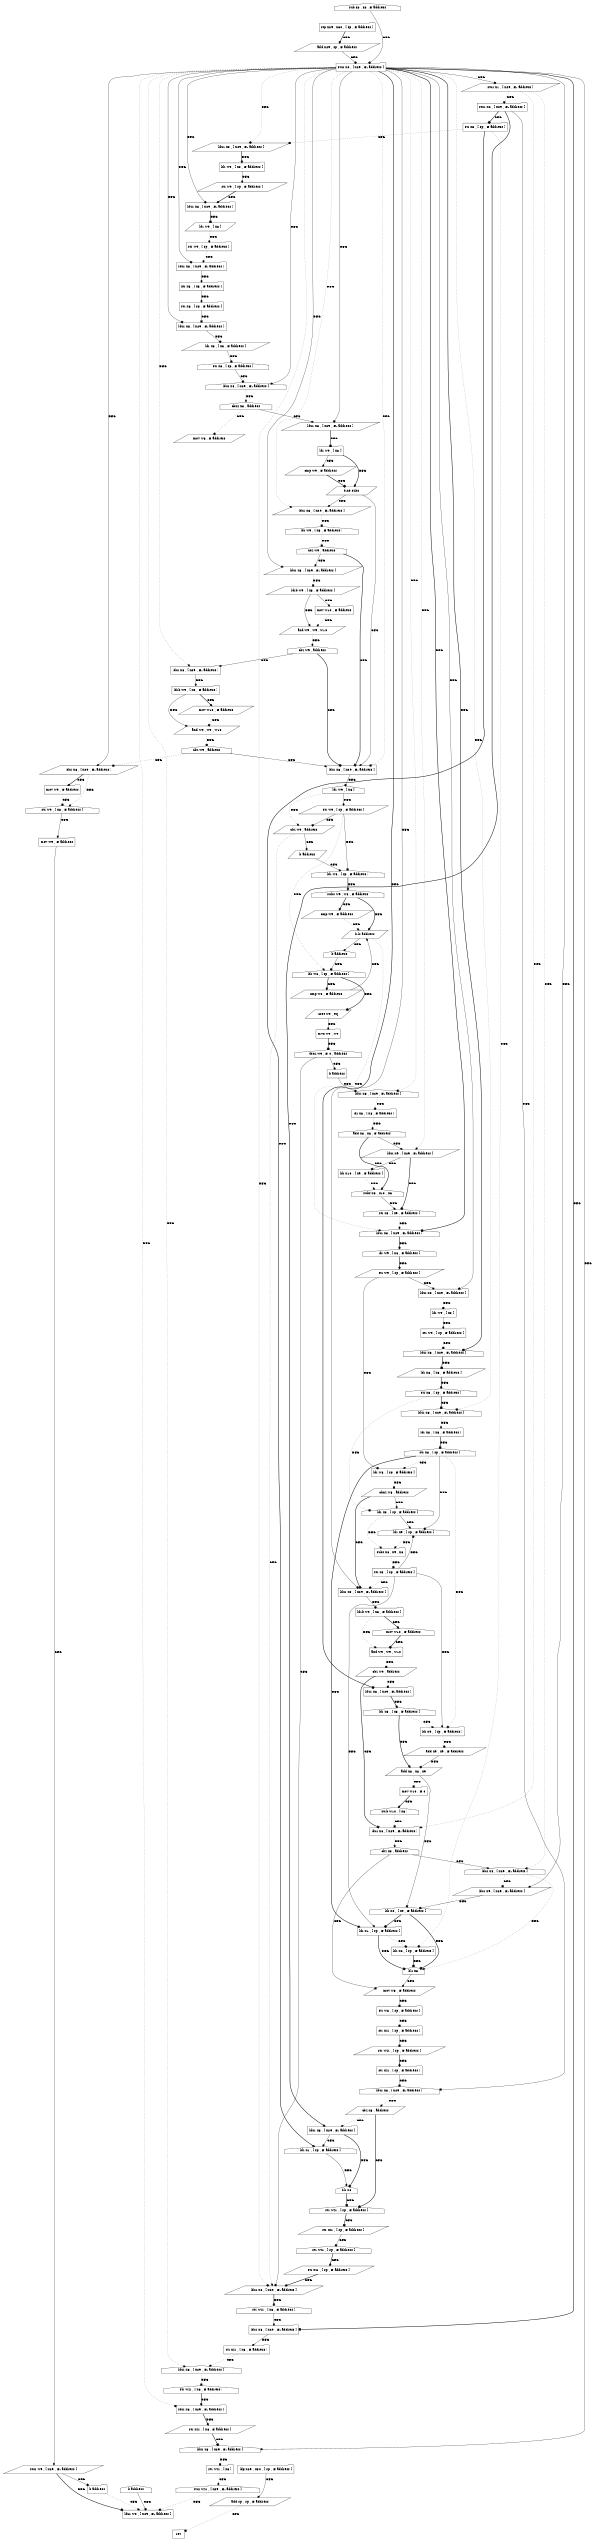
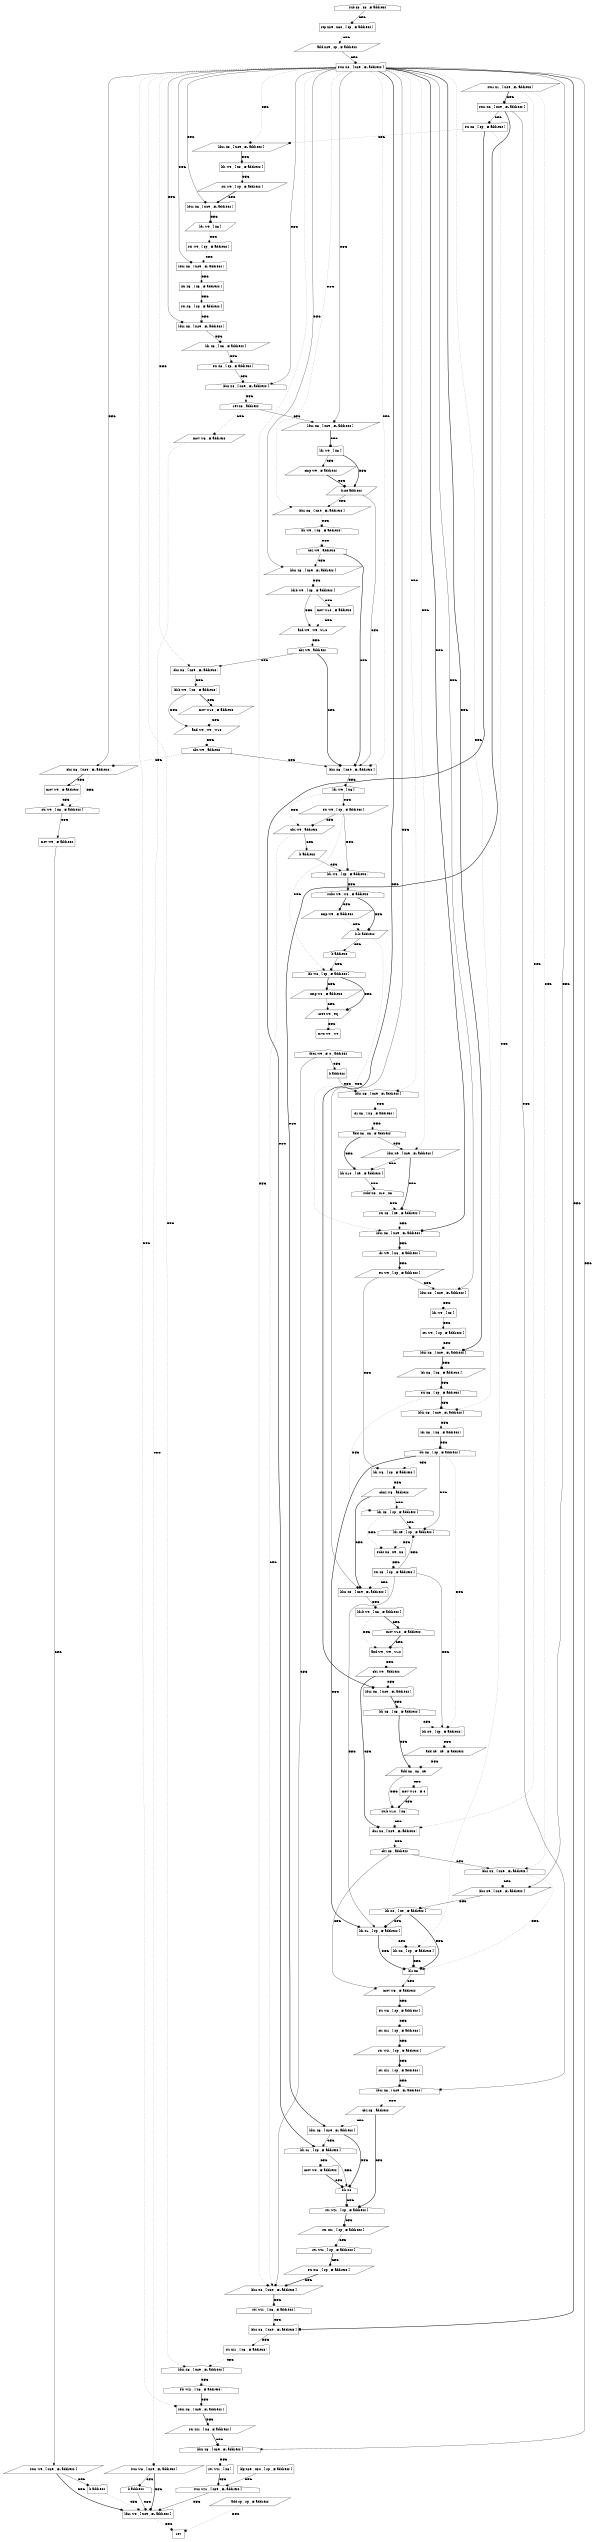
  digraph {
    node [shape=folder]
    edge [arrowhead=box style=solid]
    n1 [label="sub sp , sp , # address" shape=house]
    n2 [label="stp x29 , x30 , [ sp , # address ]"]
    n3 [label="add x29 , sp , # address" shape=parallelogram]
    n4 [label="stur x0 , [ x29 , #- address ]"]
    n5 [label="stur x1 , [ x29 , #- address ]" shape=parallelogram]
    n6 [label="ldur x8 , [ x29 , #- address ]" shape=parallelogram]
    n7 [label="ldur x8 , [ x29 , #- address ]"]
    n8 [label="ldur x8 , [ x29 , #- address ]"]
    n9 [label="ldur x8 , [ x29 , #- address ]"]
    n10 [label="ldur x8 , [ x29 , #- address ]" shape=house]
    n11 [label="ldur x8 , [ x29 , #- address ]" shape=parallelogram]
    n12 [label="ldur x8 , [ x29 , #- address ]"]
    n13 [label="ldur x8 , [ x29 , #- address ]" shape=parallelogram]
    n14 [label="ldur x8 , [ x29 , #- address ]" shape=parallelogram]
    n15 [label="ldur x8 , [ x29 , #- address ]" shape=parallelogram]
    n16 [label="ldur x8 , [ x29 , #- address ]"]
    n17 [label="ldur x8 , [ x29 , #- address ]" shape=house]
    n18 [label="ldur x8 , [ x29 , #- address ]"]
    n19 [label="ldur x8 , [ x29 , #- address ]" shape=house]
    n20 [label="ldur x8 , [ x29 , #- address ]"]
    n21 [label="ldur x8 , [ x29 , #- address ]" shape=house]
    n22 [label="ldur x8 , [ x29 , #- address ]" shape=parallelogram]
    n23 [label="ldur x8 , [ x29 , #- address ]"]
    n24 [label="ldur x8 , [ x29 , #- address ]" shape=house]
    n25 [label="ldur x8 , [ x29 , #- address ]" shape=house]
    n26 [label="ldur x8 , [ x29 , #- address ]"]
    n27 [label="ldur x8 , [ x29 , #- address ]"]
    n28 [label="ldur x8 , [ x29 , #- address ]" shape=house]
    n29 [label="ldur x9 , [ x29 , #- address ]" shape=parallelogram]
    n30 [label="ldur x9 , [ x29 , #- address ]" shape=parallelogram]
    n31 [label="stur x2 , [ x29 , #- address ]"]
    n32 [label="ldur x8 , [ x29 , #- address ]"]
    n33 [label="ldur x8 , [ x29 , #- address ]" shape=house]
    n34 [label="ldr w9 , [ x8 , # address ]"]
    n35 [label="ldr w9 , [ x8 ]" shape=parallelogram]
    n36 [label="ldr x8 , [ x8 , # address ]"]
    n37 [label="ldr x8 , [ x8 , # address ]" shape=parallelogram]
-   n38 [label="cbnz x8 , address" shape=house]
+   n38 [label="ret x8 , address" shape=house]
    n39 [label="ldr w9 , [ x8 ]"]
    n40 [label="ldr w9 , [ x8 ]" shape=house]
    n41 [label="ldr w9 , [ x8 , # address ]" shape=house]
    n42 [label="str wzr , [ x8 , # address ]" shape=house]
    n43 [label="ldrb w9 , [ x8 , # address ]" shape=parallelogram]
    n44 [label="str xzr , [ x8 , # address ]"]
    n45 [label="str wzr , [ x8 , # address ]" shape=house]
    n46 [label="str xzr , [ x8 , # address ]" shape=parallelogram]
    n47 [label="str wzr , [ x8 ]"]
    n48 [label="ldrb w9 , [ x8 , # address ]"]
    n49 [label="ldr w9 , [ x8 , # address ]" shape=house]
    n50 [label="mov w9 , # address"]
    n51 [label="str w9 , [ x8 , # address ]" shape=house]
    n52 [label="ldr w9 , [ x8 ]"]
    n53 [label="ldr x8 , [ x8 , # address ]" shape=parallelogram]
    n54 [label="ldr x8 , [ x8 , # address ]"]
    n55 [label="ldrb w9 , [ x8 , # address ]"]
    n56 [label="ldr x8 , [ x8 , # address ]" shape=house]
    n57 [label="ldr x8 , [ x8 , # address ]"]
    n58 [label="ldr x0 , [ x9 , # address ]" shape=house]
    n59 [label="ldr x10 , [ x9 , # address ]"]
    n60 [label="str x8 , [ x9 , # address ]" shape=house]
    n61 [label="str x3 , [ sp , # address ]"]
    n62 [label="ldur x8 , [ x29 , #- address ]" shape=house]
    n63 [label="ldur x8 , [ x29 , #- address ]"]
    n64 [label="cbz x8 , address" shape=house]
    n65 [label="blr x8" shape=house]
    n66 [label="ldr x2 , [ sp , # address ]"]
    n67 [label="ldr x1 , [ sp , # address ]" shape=house]
    n68 [label="cbz x8 , address" shape=parallelogram]
    n69 [label="blr x8" shape=house]
+   n70 [label="mov w0 , # address"]
    n71 [label="str w9 , [ sp , # address ]" shape=parallelogram]
    n72 [label="str w9 , [ sp , # address ]"]
    n73 [label="str x8 , [ sp , # address ]"]
    n74 [label="str x8 , [ sp , # address ]" shape=house]
    n75 [label="mov w8 , # address" shape=parallelogram]
+   n76 [label="stur w8 , [ x29 , #- address ]" shape=parallelogram]
    n77 [label="cmp w9 , # address" shape=parallelogram]
-   n78 [label="b.ne subs" shape=parallelogram]
+   n78 [label="b.ne address" shape=parallelogram]
    n79 [label="b address" shape=house]
    n80 [label="ldur w0 , [ x29 , #- address ]"]
    n81 [label="str w9 , [ sp , # address ]" shape=parallelogram]
    n82 [label="cbz w9 , address" shape=parallelogram]
    n83 [label="cbz w9 , address" shape=house]
    n84 [label=ret]
    n85 [label="ldp x29 , x30 , [ sp , # address ]"]
    n86 [label="add sp , sp , # address" shape=parallelogram]
    n87 [label="ldr w8 , [ sp , # address ]" shape=house]
    n88 [label="ldr w8 , [ sp , # address ]" shape=house]
    n89 [label="b address" shape=parallelogram]
    n90 [label="subs w9 , w8 , # address" shape=house]
    n91 [label="cmp w8 , # address" shape=parallelogram]
    n92 [label="cset w9 , eq" shape=parallelogram]
    n93 [label="mov w10 , # address"]
    n94 [label="and w9 , w9 , w10" shape=parallelogram]
    n95 [label="stur wzr , [ x29 , #- address ]" shape=house]
    n96 [label="cmp w9 , # address" shape=parallelogram]
    n97 [label="b.ls address" shape=parallelogram]
    n98 [label="cbz w9 , address" shape=house]
    n99 [label="mov w10 , # address" shape=parallelogram]
    n100 [label="and w9 , w9 , w10" shape=parallelogram]
    n101 [label="b address" shape=house]
    n102 [label="str w9 , [ sp , # address ]" shape=parallelogram]
    n103 [label="cbz w9 , address" shape=house]
    n104 [label="mov w9 , # address"]
    n105 [label="ldr w8 , [ sp , # address ]"]
    n106 [label="cbnz w8 , address" shape=parallelogram]
    n107 [label="str w9 , [ sp , # address ]"]
    n108 [label="str x8 , [ sp , # address ]" shape=house]
    n109 [label="ldr x8 , [ sp , # address ]" shape=house]
    n110 [label="ldr x9 , [ sp , # address ]" shape=house]
    n111 [label="subs x8 , x9 , x8"]
    n112 [label="str x8 , [ sp , # address ]" shape=house]
    n113 [label="ldr x9 , [ sp , # address ]"]
    n114 [label="ldr x1 , [ sp , # address ]"]
    n115 [label="add x9 , x9 , # address" shape=parallelogram]
    n116 [label="mov w10 , # address" shape=house]
    n117 [label="and w9 , w9 , w10"]
    n118 [label="str x8 , [ sp , # address ]"]
    n119 [label="mvn w9 , w9"]
    n120 [label="stur w9 , [ x29 , #- address ]" shape=parallelogram]
    n121 [label="b address"]
    n122 [label="cbz w9 , address" shape=parallelogram]
    n123 [label="mov w8 , # address" shape=parallelogram]
    n124 [label="add x8 , x8 , x9" shape=parallelogram]
    n125 [label="tbnz w9 , # 0 , address" shape=house]
    n126 [label="b address"]
    n127 [label="str w8 , [ sp , # address ]"]
    n128 [label="str xzr , [ sp , # address ]"]
    n129 [label="mov w10 , # 0"]
    n130 [label="strb w10 , [ x8 ]" shape=house]
    n131 [label="add x8 , x8 , # address" shape=house]
    n132 [label="str wzr , [ sp , # address ]" shape=parallelogram]
    n133 [label="str xzr , [ sp , # address ]"]
    n134 [label="str wzr , [ sp , # address ]" shape=house]
    n135 [label="str xzr , [ sp , # address ]" shape=parallelogram]
    n136 [label="str wzr , [ sp , # address ]" shape=house]
    n137 [label="subs x8 , x10 , x8" shape=house]
    n138 [label="str xzr , [ sp , # address ]" shape=parallelogram]
-   n1 -> n4 [label=CFG]
-   n2 -> n3 [arrowhead=diamond label=CFG style=bold]
+   n1 -> n2 [label=CFG]
+   n2 -> n3 [arrowhead=diamond label=CFG style=dotted]
    n3 -> n4 [label=CFG]
-   n4 -> n5 [label=CFG]
    n4 -> n6 [label=DFG style=dotted]
    n4 -> n7 [label=DFG]
    n4 -> n8 [label=DFG]
    n4 -> n9 [label=DFG]
    n4 -> n10 [arrowhead=diamond label=DFG]
    n4 -> n11 [label=DFG]
    n4 -> n12 [label=DFG style=dotted]
    n4 -> n13 [arrowhead=diamond label=DFG style=dotted]
    n4 -> n14 [label=DFG style=dotted]
    n4 -> n15 [arrowhead=diamond label=DFG]
    n4 -> n16 [label=DFG style=bold]
    n4 -> n17 [arrowhead=diamond label=DFG style=dotted]
    n4 -> n18 [label=DFG style=dotted]
    n4 -> n19 [arrowhead=diamond label=DFG]
    n4 -> n20 [arrowhead=diamond label=DFG style=dotted]
    n4 -> n21 [label=DFG style=bold]
    n4 -> n22 [arrowhead=diamond label=DFG]
    n4 -> n23 [label=DFG]
    n4 -> n24 [label=DFG style=bold]
    n4 -> n25 [label=DFG style=dotted]
    n4 -> n26 [label=DFG]
    n4 -> n27 [label=DFG style=bold]
    n4 -> n28 [label=DFG style=dotted]
    n4 -> n29 [arrowhead=diamond label=DFG]
    n4 -> n30 [arrowhead=diamond label=DFG style=dotted]
-   n5 -> n31 [label=CFG style=dotted]
+   n5 -> n31 [label=CFG style=bold]
    n5 -> n32 [arrowhead=diamond label=DFG style=dotted]
    n5 -> n33 [arrowhead=diamond label=DFG style=dotted]
    n6 -> n34 [arrowhead=diamond label=DFG style=bold]
    n7 -> n35 [label=DFG style=bold]
    n8 -> n36 [arrowhead=diamond label=DFG]
    n9 -> n37 [label=DFG]
    n10 -> n38 [arrowhead=diamond label=DFG style=dotted]
    n11 -> n39 [label=DFG style=bold]
    n12 -> n40 [label=DFG]
    n13 -> n41 [label=DFG style=dotted]
    n14 -> n42 [arrowhead=diamond label=DFG style=bold]
    n15 -> n43 [label=DFG style=dotted]
    n16 -> n44 [arrowhead=diamond label=DFG]
    n17 -> n45 [label=DFG style=dotted]
    n18 -> n46 [arrowhead=diamond label=DFG style=bold]
    n19 -> n47 [label=DFG style=dotted]
    n20 -> n48 [arrowhead=diamond label=DFG]
    n21 -> n49 [arrowhead=diamond label=DFG style=bold]
    n22 -> n50 [arrowhead=diamond label=CFG style=bold]
    n22 -> n51 [arrowhead=diamond label=DFG style=dotted]
    n23 -> n52 [label=DFG style=dotted]
    n24 -> n53 [label=DFG style=bold]
    n25 -> n54 [arrowhead=diamond label=DFG style=dotted]
    n26 -> n55 [label=DFG]
    n27 -> n56 [arrowhead=diamond label=DFG style=bold]
    n28 -> n57 [label=DFG style=dotted]
    n29 -> n58 [label=DFG]
    n30 -> n59 [label=DFG]
    n30 -> n60 [label=DFG style=bold]
-   n31 -> n61 [label=CFG style=bold]
+   n31 -> n61 [label=CFG]
    n31 -> n62 [label=DFG]
    n31 -> n63 [arrowhead=diamond label=DFG style=bold]
    n32 -> n64 [arrowhead=diamond label=DFG style=dotted]
    n33 -> n29 [label=CFG style=dotted]
    n33 -> n65 [arrowhead=diamond label=DFG style=dotted]
    n34 -> n71 [arrowhead=diamond label=DFG]
    n35 -> n72 [arrowhead=diamond label=DFG style=dotted]
    n36 -> n73 [arrowhead=diamond label=DFG]
    n37 -> n74 [label=DFG]
    n38 -> n11 [arrowhead=diamond label=CFG]
    n38 -> n75 [label=CFG style=dotted]
    n39 -> n77 [arrowhead=diamond label=CFG]
    n39 -> n78 [arrowhead=diamond label=DFG style=bold]
    n40 -> n81 [arrowhead=diamond label=DFG]
    n40 -> n82 [arrowhead=diamond label=DFG style=dotted]
    n41 -> n83 [label=DFG style=dotted]
    n42 -> n16 [arrowhead=diamond label=CFG]
    n43 -> n93 [arrowhead=diamond label=CFG]
    n43 -> n94 [arrowhead=diamond label=DFG]
    n44 -> n17 [arrowhead=diamond label=CFG style=dotted]
    n45 -> n18 [arrowhead=diamond label=CFG style=bold]
    n46 -> n19 [label=CFG style=bold]
-   n47 -> n95 [arrowhead=diamond label=CFG style=dotted]
+   n47 -> n95 [arrowhead=diamond label=CFG style=bold]
    n48 -> n99 [arrowhead=diamond label=CFG style=bold]
    n48 -> n100 [arrowhead=diamond label=DFG]
    n49 -> n102 [arrowhead=diamond label=DFG style=bold]
    n50 -> n51 [label=CFG style=dotted]
    n51 -> n104 [arrowhead=diamond label=CFG]
    n52 -> n107 [arrowhead=diamond label=DFG]
    n53 -> n108 [arrowhead=diamond label=DFG style=bold]
    n54 -> n112 [label=DFG style=bold]
    n55 -> n116 [arrowhead=diamond label=CFG style=bold]
    n55 -> n117 [arrowhead=diamond label=DFG style=dotted]
    n56 -> n113 [arrowhead=diamond label=CFG style=dotted]
    n56 -> n124 [arrowhead=diamond label=DFG style=bold]
    n57 -> n131 [arrowhead=diamond label=DFG style=dotted]
    n58 -> n65 [label=DFG style=bold]
    n58 -> n114 [label=CFG style=bold]
-   n59 -> n137 [arrowhead=diamond label=DFG style=dotted]
+   n59 -> n137 [arrowhead=diamond label=DFG]
    n60 -> n21 [arrowhead=diamond label=CFG style=dotted]
    n61 -> n6 [label=CFG style=dotted]
-   n61 -> n66 [label=DFG style=dotted]
+   n61 -> n66 [arrowhead=diamond label=DFG style=dotted]
    n61 -> n67 [arrowhead=diamond label=DFG style=bold]
    n62 -> n68 [arrowhead=diamond label=DFG style=dotted]
    n63 -> n67 [arrowhead=diamond label=CFG]
    n63 -> n69 [label=DFG style=bold]
    n64 -> n33 [arrowhead=diamond label=CFG]
    n64 -> n123 [label=CFG]
    n65 -> n123 [arrowhead=diamond label=CFG]
    n66 -> n65 [label=DFG style=bold]
    n67 -> n69 [arrowhead=diamond label=DFG]
+   n67 -> n70 [label=CFG style=dotted]
    n68 -> n63 [arrowhead=diamond label=CFG style=dotted]
    n68 -> n134 [label=CFG style=bold]
    n69 -> n134 [label=CFG style=bold]
+   n70 -> n69 [label=CFG style=bold]
    n71 -> n7 [arrowhead=diamond label=CFG style=bold]
    n72 -> n8 [arrowhead=diamond label=CFG style=dotted]
    n73 -> n9 [label=CFG]
    n74 -> n10 [label=CFG]
+   n75 -> n76 [label=CFG style=dotted]
+   n76 -> n79 [label=CFG]
+   n76 -> n80 [label=DFG style=bold]
    n77 -> n78 [label=CFG style=bold]
    n78 -> n12 [arrowhead=diamond label=CFG]
    n78 -> n13 [arrowhead=diamond label=CFG]
    n79 -> n80 [label=CFG]
+   n80 -> n84 [label=DFG style=dotted]
    n81 -> n82 [label=CFG]
    n81 -> n87 [label=DFG]
    n81 -> n88 [arrowhead=diamond label=DFG style=dotted]
    n82 -> n14 [arrowhead=diamond label=CFG style=dotted]
    n82 -> n89 [arrowhead=diamond label=CFG]
    n83 -> n12 [label=CFG style=bold]
    n83 -> n15 [arrowhead=diamond label=CFG]
-   n85 -> n86 [arrowhead=diamond label=CFG]
-   n86 -> n84 [label=CFG style=dotted]
+   n85 -> n95 [arrowhead=diamond label=CFG]
+   n86 -> n84 [label=DFG style=dotted]
    n87 -> n90 [arrowhead=diamond label=DFG style=bold]
    n88 -> n91 [arrowhead=diamond label=CFG style=bold]
    n88 -> n92 [label=DFG style=bold]
    n89 -> n87 [arrowhead=diamond label=CFG]
    n90 -> n96 [arrowhead=diamond label=CFG style=bold]
-   n90 -> n97 [arrowhead=diamond label=DFG style=bold]
-   n91 -> n97 [arrowhead=diamond label=CFG]
-   n92 -> n119 [arrowhead=diamond label=DFG]
+   n90 -> n97 [label=DFG style=bold]
+   n91 -> n92 [arrowhead=diamond label=CFG]
+   n92 -> n119 [label=DFG]
    n93 -> n94 [arrowhead=diamond label=CFG style=dotted]
    n94 -> n98 [arrowhead=diamond label=DFG style=dotted]
-   n95 -> n80 [label=DFG style=dotted]
+   n95 -> n80 [label=DFG]
    n96 -> n97 [arrowhead=diamond label=CFG style=dotted]
    n97 -> n21 [arrowhead=diamond label=CFG style=dotted]
    n97 -> n101 [arrowhead=diamond label=CFG]
    n98 -> n12 [label=CFG style=bold]
    n98 -> n20 [arrowhead=diamond label=CFG]
    n99 -> n100 [label=CFG style=dotted]
    n100 -> n103 [label=DFG style=dotted]
    n101 -> n88 [label=CFG]
    n102 -> n23 [arrowhead=diamond label=CFG]
    n102 -> n105 [label=DFG]
    n103 -> n12 [arrowhead=diamond label=CFG]
    n103 -> n22 [label=CFG style=dotted]
    n104 -> n120 [arrowhead=diamond label=CFG]
    n105 -> n106 [label=DFG style=dotted]
    n106 -> n26 [label=CFG style=bold]
    n106 -> n109 [arrowhead=diamond label=CFG]
    n107 -> n24 [label=CFG style=dotted]
    n108 -> n25 [label=CFG style=bold]
    n108 -> n109 [label=DFG style=dotted]
    n109 -> n110 [arrowhead=diamond label=CFG]
-   n109 -> n111 [arrowhead=diamond label=DFG style=dotted]
+   n109 -> n111 [label=DFG style=dotted]
    n110 -> n111 [arrowhead=diamond label=DFG style=dotted]
    n111 -> n118 [label=DFG style=dotted]
    n112 -> n105 [arrowhead=diamond label=CFG style=dotted]
    n112 -> n110 [label=DFG]
    n112 -> n113 [label=DFG style=dotted]
    n112 -> n114 [arrowhead=diamond label=DFG style=bold]
    n113 -> n115 [label=DFG style=dotted]
    n114 -> n65 [label=DFG style=bold]
    n114 -> n66 [label=CFG style=dotted]
-   n115 -> n124 [label=DFG]
+   n115 -> n124 [label=DFG style=dotted]
    n116 -> n117 [label=CFG style=bold]
    n117 -> n122 [label=DFG style=dotted]
    n118 -> n26 [label=CFG style=dotted]
    n118 -> n110 [label=DFG]
    n118 -> n113 [arrowhead=diamond label=DFG]
    n118 -> n114 [arrowhead=diamond label=DFG]
-   n119 -> n125 [label=DFG style=bold]
-   n120 -> n80 [label=DFG style=bold]
+   n120 -> n80 [arrowhead=diamond label=DFG style=bold]
    n120 -> n121 [label=CFG]
    n121 -> n80 [arrowhead=diamond label=CFG style=dotted]
    n122 -> n27 [label=CFG style=dotted]
    n122 -> n32 [label=CFG style=bold]
    n123 -> n127 [label=CFG]
    n124 -> n129 [label=CFG style=dotted]
-   n124 -> n58 [label=DFG]
+   n124 -> n130 [label=DFG]
    n125 -> n14 [label=CFG]
    n125 -> n126 [arrowhead=diamond label=CFG]
    n126 -> n28 [label=CFG]
    n127 -> n128 [label=CFG style=dotted]
    n128 -> n132 [label=CFG]
    n129 -> n130 [arrowhead=diamond label=CFG style=bold]
    n130 -> n32 [label=CFG style=dotted]
    n131 -> n30 [arrowhead=diamond label=CFG]
-   n131 -> n137 [arrowhead=diamond label=DFG style=bold]
+   n131 -> n59 [arrowhead=diamond label=DFG style=bold]
    n132 -> n133 [arrowhead=diamond label=CFG style=bold]
    n133 -> n62 [label=CFG]
    n134 -> n135 [label=CFG style=bold]
    n135 -> n136 [label=CFG]
    n136 -> n138 [arrowhead=diamond label=CFG style=bold]
-   n137 -> n60 [arrowhead=diamond label=DFG]
+   n137 -> n60 [arrowhead=diamond label=DFG style=dotted]
    n138 -> n14 [arrowhead=diamond label=CFG style=bold]
  }
